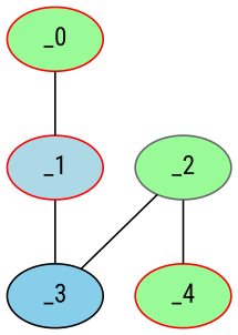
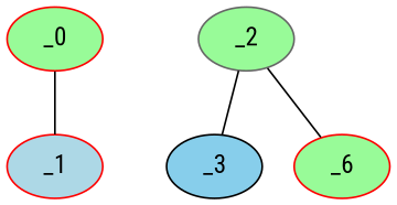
  graph {
    fontname="Roboto Condensed"
    node [color=red fillcolor=palegreen fontname="Roboto Condensed" style=filled]
    edge [fontname="Roboto Condensed"]
    _0 [x=0.562277 y=3.22049]
    _1 [fillcolor=lightblue x=2.58522 y=3.5854]
    _3 [color=black fillcolor=skyblue x=2.49152 y=1.22508]
    _2 [color=gray40 x=0.51 y=0.49]
-   _4 [x=1.37705 y=1.20177]
+   _4 [x=1.37705 y=1.20177 label=_6]
    _0 -- _1
-   _1 -- _3
    _2 -- _3
    _2 -- _4
  }
